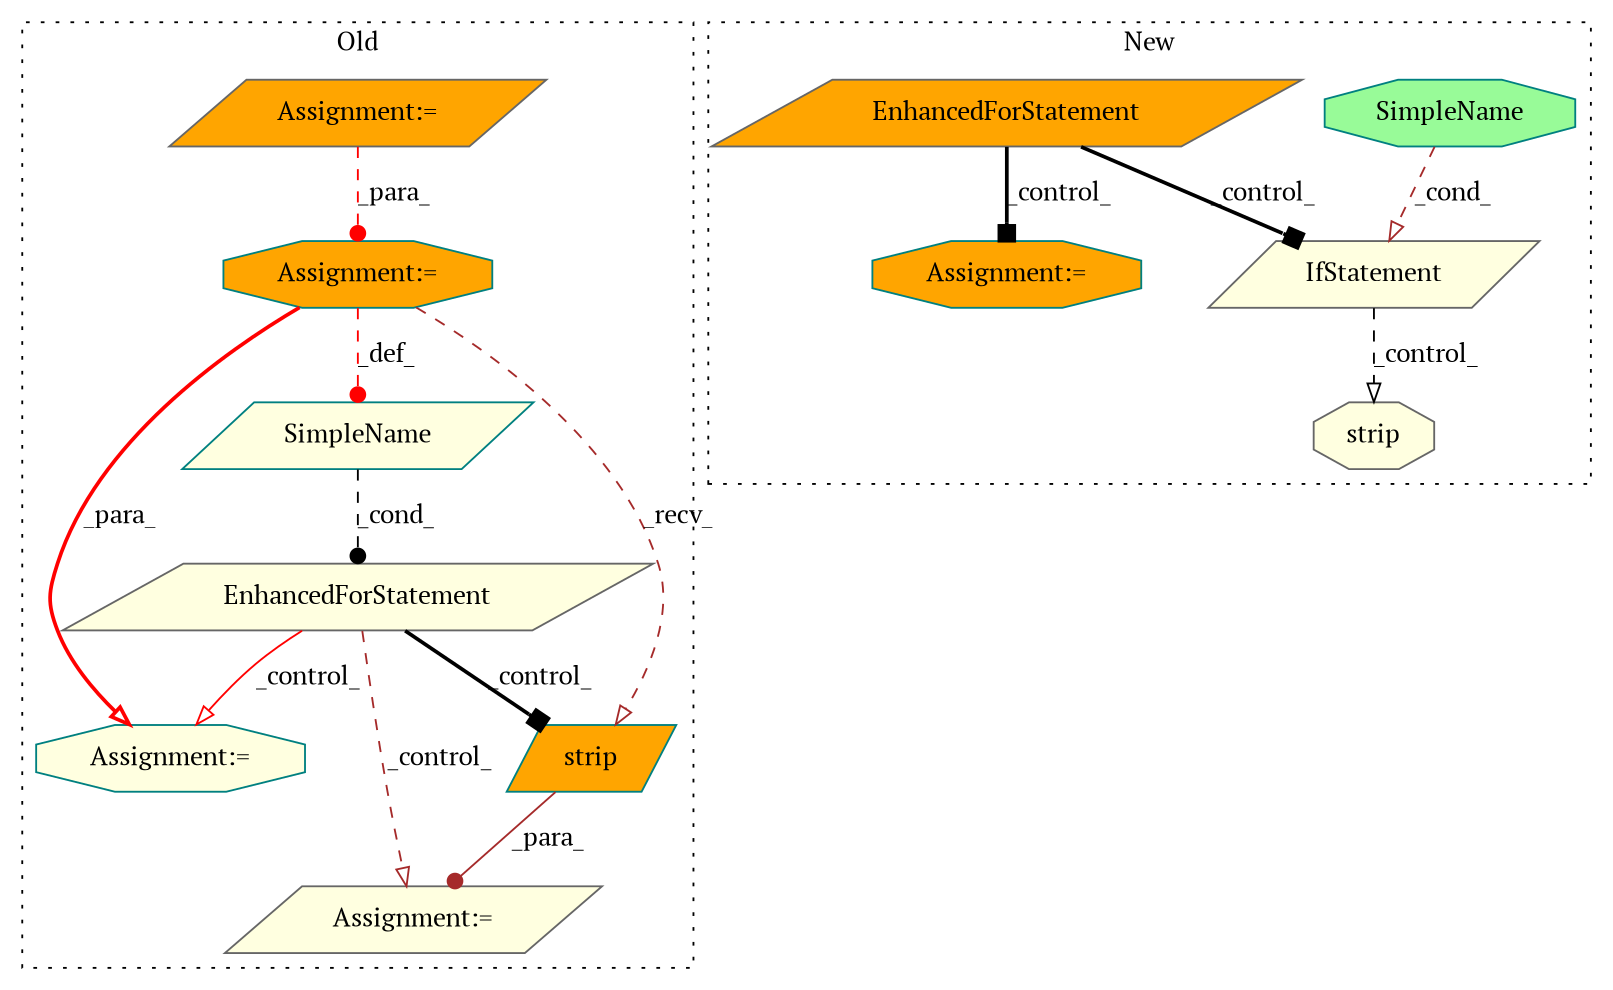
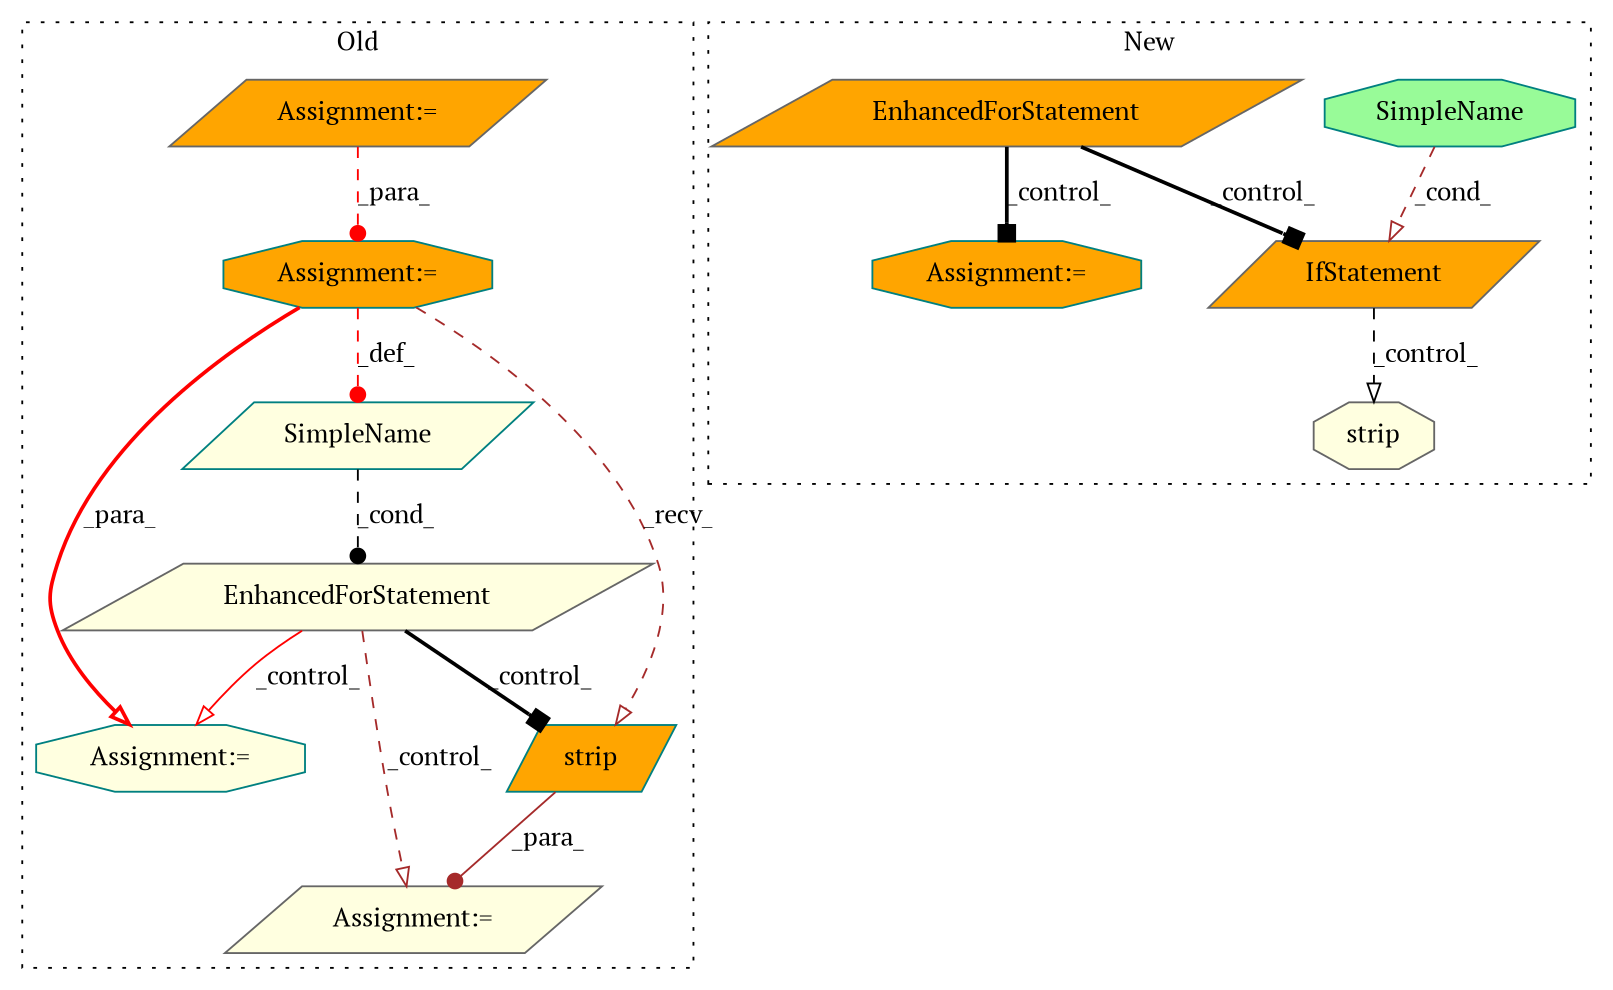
  digraph {
    fontname="PT Serif"
    node [a=7 l=1 shape=parallelogram style=filled fillcolor=orange color=gray40 fontname="PT Serif"]
    edge [color=black style=dashed arrowhead=onormal fontname="PT Serif"]
    n1 [a=70 l="57,2" label=EnhancedForStatement s="4150,4221" fillcolor=lightyellow]
    n2 [label="Assignment:=" s=4060]
    n3 [label="Assignment:=" s=4089 shape=octagon color=teal]
    n4 [label="Assignment:=" s=4267 shape=octagon fillcolor=lightyellow color=teal]
    n5 [a=42 l=3 label=SimpleName s=4211 fillcolor=lightyellow color=teal]
    n6 [a=32 l=7 label=strip s=4430 color=teal]
    n7 [label="Assignment:=" s=4368 fillcolor=lightyellow]
    n8 [a=32 l=7 label=strip s=4014 shape=octagon fillcolor=lightyellow]
-   n9 [a=25 l="4,2" label=IfStatement s="3902,3918" fillcolor=lightyellow]
+   n9 [a=25 l="4,2" label=IfStatement s="3902,3918"]
    n10 [a=42 label=SimpleName shape=octagon fillcolor=palegreen color=teal l=""]
    n11 [l=2 label="Assignment:=" s=4062 shape=octagon color=teal]
    n12 [a=70 l="57,2" label=EnhancedForStatement s="3818,3890"]
    subgraph cluster_1 {
      label=Old
      style=dotted
      n1
      n2
      n3
      n4
      n5
      n6
      n7
    }
    subgraph cluster_2 {
      label=New
      style=dotted
      n8
      n9
      n10
      n11
      n12
    }
    n1 -> n4 [label=_control_ color=red style=solid]
    n1 -> n6 [label=_control_ style=bold arrowhead=box]
    n1 -> n7 [label=_control_ color=brown]
    n2 -> n3 [label=_para_ color=red arrowhead=dot]
    n3 -> n4 [label=_para_ color=red style=bold]
    n3 -> n5 [label=_def_ color=red arrowhead=dot]
    n3 -> n6 [label=_recv_ color=brown]
    n5 -> n1 [label=_cond_ arrowhead=dot]
    n6 -> n7 [label=_para_ color=brown style=solid arrowhead=dot]
    n9 -> n8 [label=_control_]
    n10 -> n9 [label=_cond_ color=brown]
    n12 -> n9 [label=_control_ style=bold arrowhead=box]
    n12 -> n11 [label=_control_ style=bold arrowhead=box]
  }
